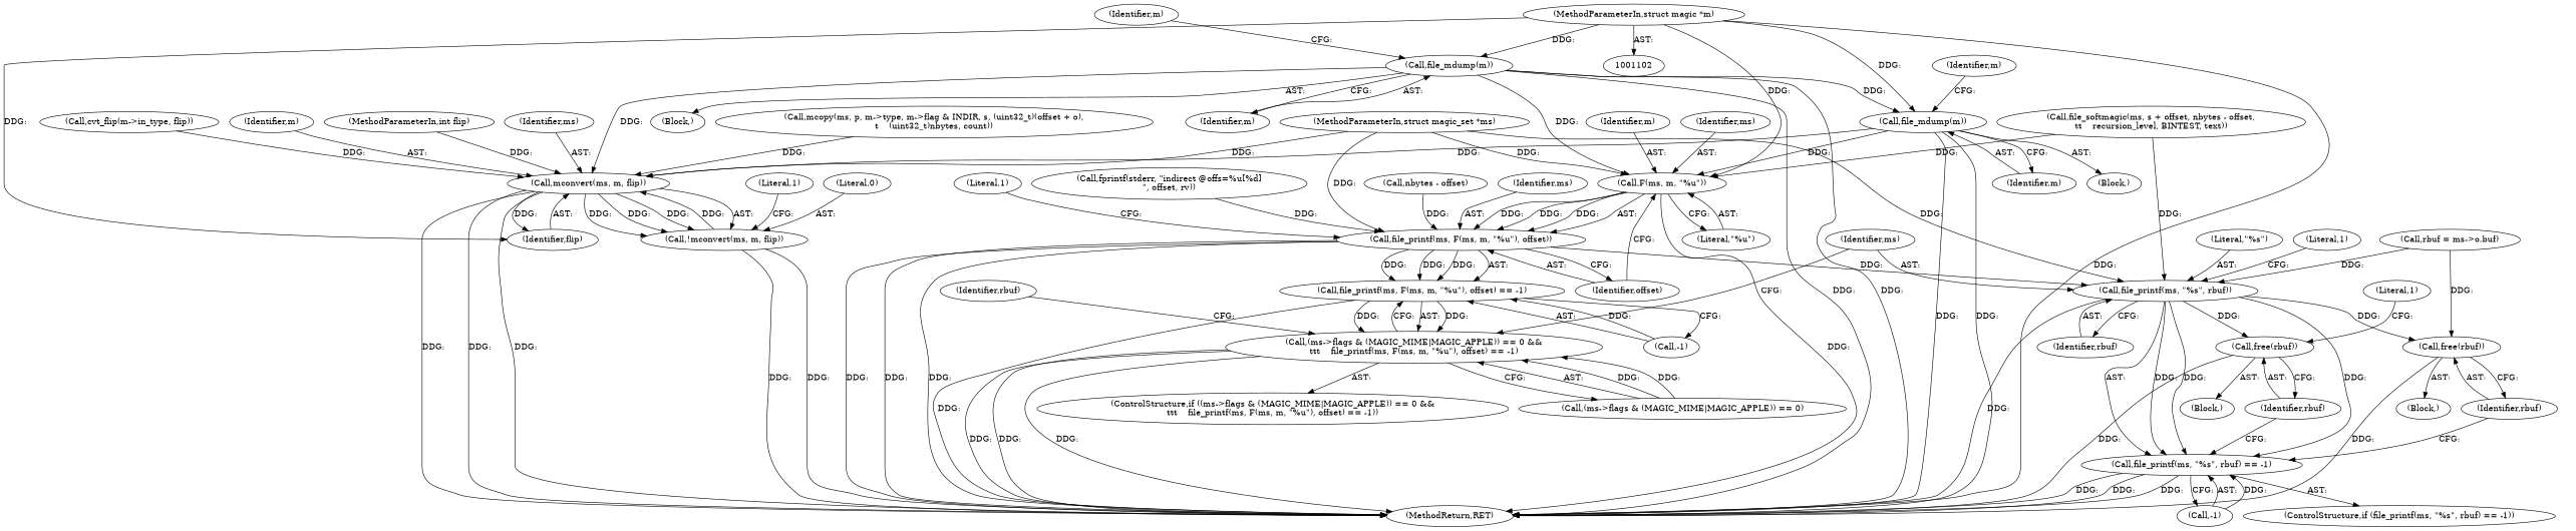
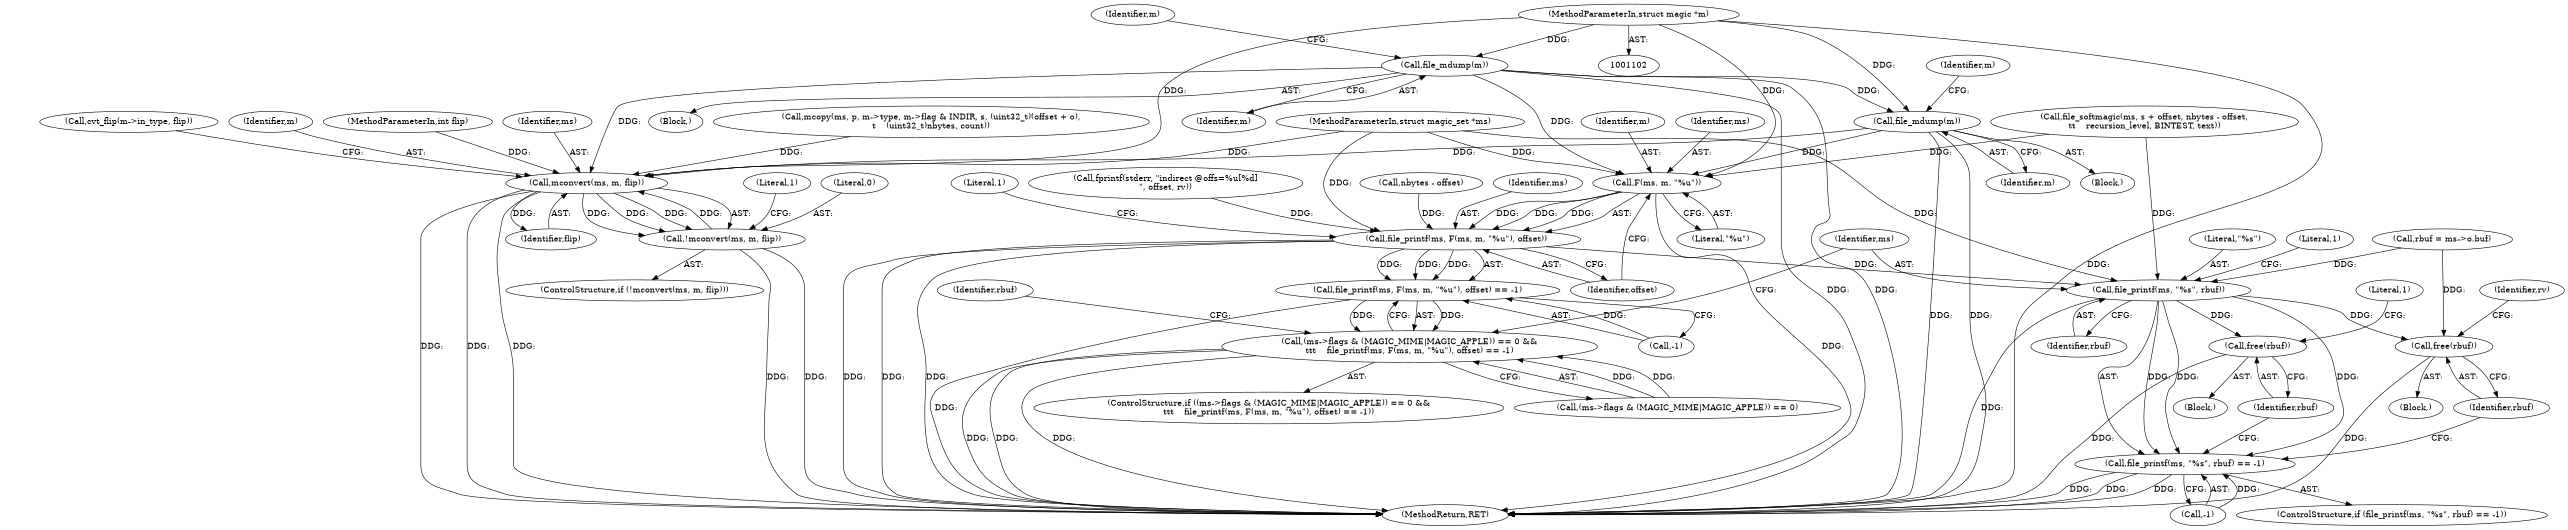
  digraph {
    n1 [label="(Call,file_mdump(m))"]
    n2 [label="(Call,file_mdump(m))"]
    n3 [label="(Call,F(ms, m, \"%u\"))"]
    n4 [label="(Call,mconvert(ms, m, flip))"]
    n5 [label="(Identifier,m)"]
    n6 [label="(MethodReturn,RET)"]
    n7 [label="(Block,)"]
    n8 [label="(Identifier,m)"]
    n9 [label="(Block,)"]
    n10 [label="(Call,file_printf(ms, F(ms, m, \"%u\"), offset))"]
    n11 [label="(Literal,\"%u\")"]
    n12 [label="(Call,!mconvert(ms, m, flip))"]
    n13 [label="(Identifier,flip)"]
    n14 [label="(MethodParameterIn,struct magic *m)"]
    n15 [label=1001102]
    n16 [label="(Call,file_printf(ms, F(ms, m, \"%u\"), offset) == -1)"]
    n17 [label="(Call,file_printf(ms, \"%s\", rbuf))"]
    n18 [label="(Identifier,offset)"]
    n19 [label="(Call,(ms->flags & (MAGIC_MIME|MAGIC_APPLE)) == 0 &&\n\t\t\t    file_printf(ms, F(ms, m, \"%u\"), offset) == -1)"]
    n20 [label="(Call,-1)"]
    n21 [label="(Call,file_printf(ms, \"%s\", rbuf) == -1)"]
    n22 [label="(Call,free(rbuf))"]
    n23 [label="(Call,free(rbuf))"]
    n24 [label="(Identifier,rbuf)"]
    n25 [label="(ControlStructure,if ((ms->flags & (MAGIC_MIME|MAGIC_APPLE)) == 0 &&\n\t\t\t    file_printf(ms, F(ms, m, \"%u\"), offset) == -1))"]
    n26 [label="(Call,(ms->flags & (MAGIC_MIME|MAGIC_APPLE)) == 0)"]
    n27 [label="(ControlStructure,if (file_printf(ms, \"%s\", rbuf) == -1))"]
    n28 [label="(Call,-1)"]
    n29 [label="(Identifier,rbuf)"]
    n30 [label="(Block,)"]
    n31 [label="(Block,)"]
    n32 [label="(Identifier,rbuf)"]
+   n33 [label="(ControlStructure,if (!mconvert(ms, m, flip)))"]
    n34 [label="(Identifier,ms)"]
    n35 [label="(Literal,1)"]
    n36 [label="(Literal,0)"]
    n37 [label="(Call,file_softmagic(ms, s + offset, nbytes - offset,\n\t\t    recursion_level, BINTEST, text))"]
    n38 [label="(Literal,\"%s\")"]
    n39 [label="(Identifier,m)"]
    n40 [label="(Identifier,ms)"]
    n41 [label="(Literal,1)"]
    n42 [label="(Identifier,m)"]
    n43 [label="(Call,fprintf(stderr, \"indirect @offs=%u[%d]\n\", offset, rv))"]
    n44 [label="(Call,mcopy(ms, p, m->type, m->flag & INDIR, s, (uint32_t)(offset + o),\n\t    (uint32_t)nbytes, count))"]
    n45 [label="(Identifier,ms)"]
    n46 [label="(Literal,1)"]
    n47 [label="(Identifier,m)"]
    n48 [label="(Identifier,rbuf)"]
    n49 [label="(Literal,1)"]
    n50 [label="(MethodParameterIn,struct magic_set *ms)"]
+   n51 [label="(Identifier,rv)"]
    n52 [label="(Call,rbuf = ms->o.buf)"]
    n53 [label="(Identifier,ms)"]
    n54 [label="(Call,nbytes - offset)"]
    n55 [label="(Call,cvt_flip(m->in_type, flip))"]
    n56 [label="(Identifier,m)"]
    n57 [label="(MethodParameterIn,int flip)"]
    n1 -> n2 [label="DDG: "]
    n1 -> n3 [label="DDG: "]
    n1 -> n4 [label="DDG: "]
    n1 -> n5 [label="CFG: "]
    n1 -> n6 [label="DDG: "]
    n1 -> n6 [label="DDG: "]
    n1 -> n7 [label="AST: "]
    n2 -> n3 [label="DDG: "]
    n2 -> n4 [label="DDG: "]
    n2 -> n6 [label="DDG: "]
    n2 -> n6 [label="DDG: "]
    n2 -> n8 [label="CFG: "]
    n2 -> n9 [label="AST: "]
    n3 -> n6 [label="DDG: "]
    n3 -> n10 [label="AST: "]
    n3 -> n10 [label="DDG: "]
    n3 -> n10 [label="DDG: "]
    n3 -> n10 [label="DDG: "]
    n3 -> n11 [label="CFG: "]
    n4 -> n6 [label="DDG: "]
    n4 -> n6 [label="DDG: "]
    n4 -> n6 [label="DDG: "]
    n4 -> n12 [label="AST: "]
    n4 -> n12 [label="DDG: "]
    n4 -> n12 [label="DDG: "]
    n4 -> n12 [label="DDG: "]
    n4 -> n13 [label="DDG: "]
    n5 -> n1 [label="AST: "]
    n8 -> n2 [label="AST: "]
    n10 -> n6 [label="DDG: "]
    n10 -> n6 [label="DDG: "]
    n10 -> n6 [label="DDG: "]
    n10 -> n16 [label="AST: "]
    n10 -> n16 [label="DDG: "]
    n10 -> n16 [label="DDG: "]
    n10 -> n16 [label="DDG: "]
    n10 -> n17 [label="DDG: "]
    n10 -> n18 [label="CFG: "]
    n11 -> n3 [label="AST: "]
    n12 -> n4 [label="DDG: "]
    n12 -> n6 [label="DDG: "]
    n12 -> n6 [label="DDG: "]
+   n12 -> n33 [label="AST: "]
    n13 -> n4 [label="AST: "]
    n14 -> n1 [label="DDG: "]
    n14 -> n2 [label="DDG: "]
    n14 -> n3 [label="DDG: "]
-   n14 -> n13 [label="DDG: "]
+   n14 -> n4 [label="DDG: "]
    n14 -> n6 [label="DDG: "]
    n14 -> n15 [label="AST: "]
    n16 -> n6 [label="DDG: "]
    n16 -> n19 [label="AST: "]
    n16 -> n19 [label="DDG: "]
    n16 -> n19 [label="DDG: "]
    n16 -> n20 [label="CFG: "]
    n17 -> n6 [label="DDG: "]
    n17 -> n21 [label="AST: "]
    n17 -> n21 [label="DDG: "]
    n17 -> n21 [label="DDG: "]
    n17 -> n21 [label="DDG: "]
    n17 -> n22 [label="DDG: "]
    n17 -> n23 [label="DDG: "]
    n17 -> n24 [label="CFG: "]
    n18 -> n3 [label="CFG: "]
    n18 -> n10 [label="AST: "]
    n19 -> n6 [label="DDG: "]
    n19 -> n6 [label="DDG: "]
    n19 -> n6 [label="DDG: "]
    n19 -> n16 [label="CFG: "]
    n19 -> n25 [label="AST: "]
    n19 -> n26 [label="CFG: "]
    n20 -> n16 [label="AST: "]
    n20 -> n16 [label="DDG: "]
    n21 -> n6 [label="DDG: "]
    n21 -> n6 [label="DDG: "]
    n21 -> n6 [label="DDG: "]
    n21 -> n27 [label="AST: "]
    n21 -> n28 [label="CFG: "]
    n22 -> n6 [label="DDG: "]
    n22 -> n29 [label="CFG: "]
    n22 -> n30 [label="AST: "]
    n23 -> n6 [label="DDG: "]
    n23 -> n31 [label="AST: "]
    n23 -> n32 [label="CFG: "]
    n24 -> n17 [label="AST: "]
    n26 -> n19 [label="AST: "]
    n26 -> n19 [label="DDG: "]
    n26 -> n19 [label="DDG: "]
    n28 -> n21 [label="AST: "]
    n28 -> n21 [label="DDG: "]
    n29 -> n21 [label="CFG: "]
    n29 -> n22 [label="AST: "]
    n32 -> n21 [label="CFG: "]
    n32 -> n23 [label="AST: "]
    n34 -> n10 [label="AST: "]
    n35 -> n22 [label="CFG: "]
    n36 -> n12 [label="AST: "]
    n37 -> n3 [label="DDG: "]
    n37 -> n17 [label="DDG: "]
    n38 -> n17 [label="AST: "]
    n39 -> n4 [label="AST: "]
    n40 -> n3 [label="AST: "]
    n41 -> n10 [label="CFG: "]
    n42 -> n1 [label="CFG: "]
    n43 -> n10 [label="DDG: "]
    n44 -> n4 [label="DDG: "]
    n45 -> n4 [label="AST: "]
    n46 -> n12 [label="CFG: "]
    n47 -> n3 [label="AST: "]
    n48 -> n19 [label="CFG: "]
    n49 -> n17 [label="CFG: "]
    n50 -> n3 [label="DDG: "]
    n50 -> n4 [label="DDG: "]
    n50 -> n10 [label="DDG: "]
    n50 -> n17 [label="DDG: "]
+   n51 -> n23 [label="CFG: "]
    n52 -> n17 [label="DDG: "]
    n52 -> n23 [label="DDG: "]
    n53 -> n17 [label="AST: "]
    n53 -> n19 [label="CFG: "]
    n54 -> n10 [label="DDG: "]
-   n55 -> n4 [label="DDG: "]
+   n55 -> n4 [label="CFG: "]
    n56 -> n2 [label="CFG: "]
    n57 -> n4 [label="DDG: "]
  }
